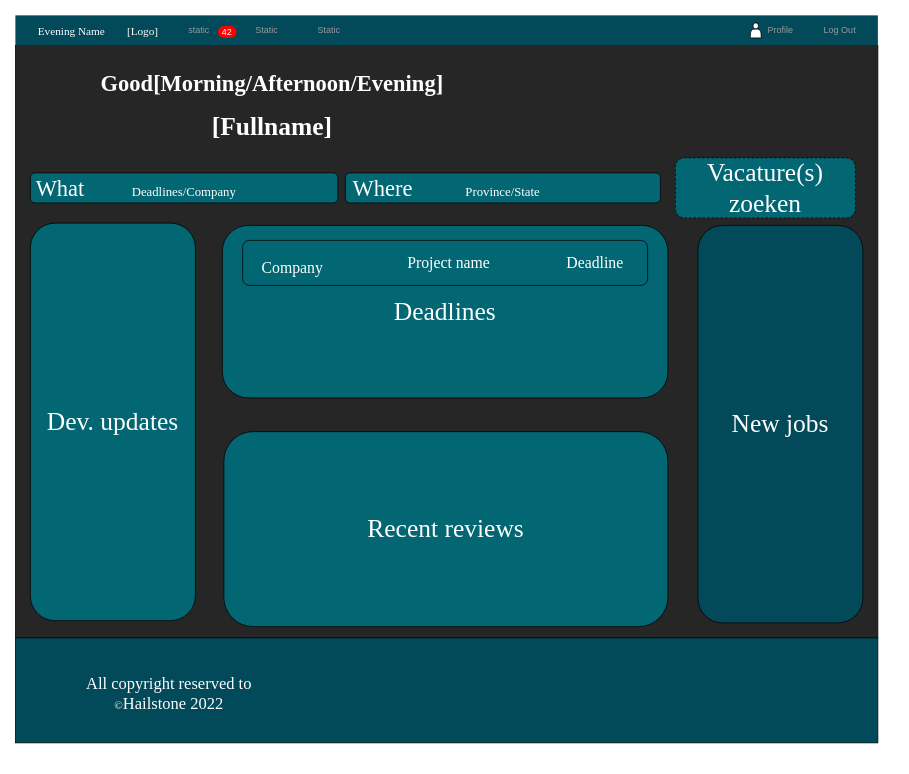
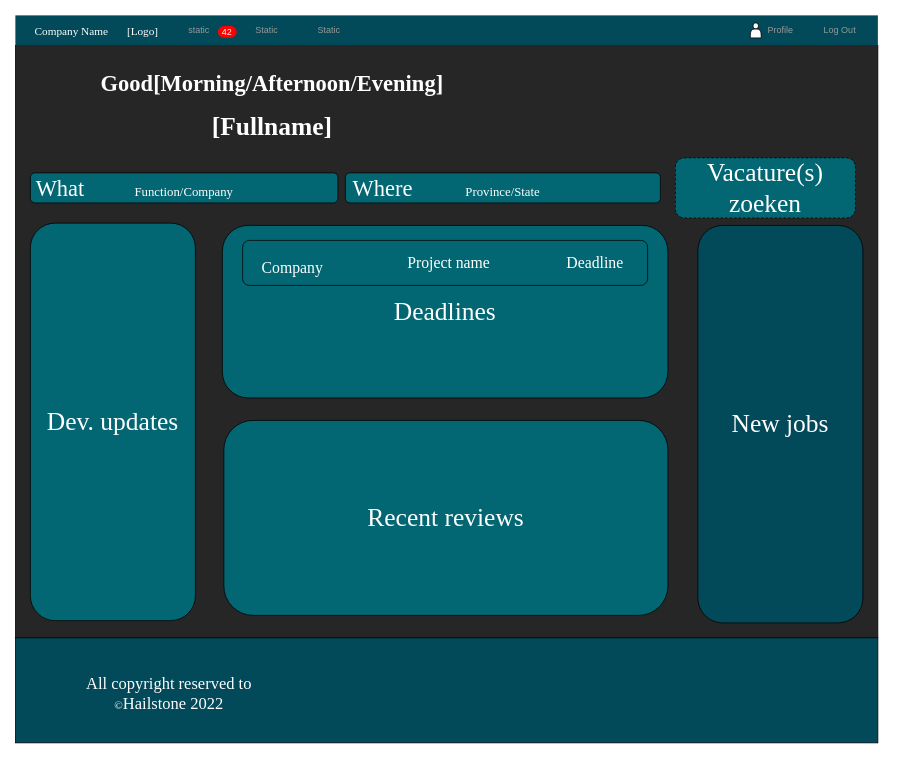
  <mxCell id="0" style=";html=1;" />
  <mxCell id="1" style=";html=1;" parent="0" />
  <mxCell id="2" value="" style="rounded=0;whiteSpace=wrap;html=1;shadow=0;glass=0;labelBackgroundColor=#262626;sketch=0;fontFamily=Verdana;fontSize=44;fontColor=#FFFFFF;fillColor=#262626;" parent="1" vertex="1"><mxGeometry x="20" y="60" width="1150" height="790" as="geometry" /></mxCell>
  <mxCell id="3" value="" style="rounded=0;whiteSpace=wrap;html=1;fillColor=#024959;" parent="1" vertex="1"><mxGeometry x="20" y="850" width="1150" height="140" as="geometry" /></mxCell>
  <mxCell id="4" value="All copyright reserved to &lt;font style=&quot;font-size: 15px;&quot;&gt;©&lt;/font&gt;Hailstone 2022" style="text;html=1;strokeColor=none;fillColor=none;align=center;verticalAlign=middle;whiteSpace=wrap;rounded=0;shadow=0;glass=0;labelBackgroundColor=#024959;sketch=0;fontFamily=Verdana;fontSize=22;fontColor=#FFFFFF;" parent="1" vertex="1"><mxGeometry x="70" y="899" width="310" height="50" as="geometry" /></mxCell>
  <mxCell id="5" value="" style="html=1;shadow=0;dashed=0;shape=mxgraph.bootstrap.rect;fillColor=#024959;strokeColor=none;whiteSpace=wrap;rounded=0;fontSize=12;fontColor=#000000;align=center;" parent="1" vertex="1"><mxGeometry x="20" y="20" width="1150" height="40" as="geometry" /></mxCell>
  <mxCell id="6" value="static" style="html=1;shadow=0;dashed=0;fillColor=none;strokeColor=none;shape=mxgraph.bootstrap.rect;fontColor=#999999;spacingRight=30;whiteSpace=wrap;" parent="5" vertex="1"><mxGeometry x="190" width="139.99" height="40" as="geometry" /></mxCell>
  <mxCell id="7" value="42" style="html=1;shadow=0;dashed=0;shape=mxgraph.bootstrap.rrect;rSize=8;fillColor=#ff0000;strokeColor=none;fontColor=#ffffff;whiteSpace=wrap;" parent="6" vertex="1"><mxGeometry x="1" y="0.5" width="25" height="16" relative="1" as="geometry"><mxPoint x="-60" y="-6" as="offset" /></mxGeometry></mxCell>
  <mxCell id="8" value="Static" style="html=1;shadow=0;dashed=0;fillColor=none;strokeColor=none;shape=mxgraph.bootstrap.rect;fontColor=#999999;whiteSpace=wrap;" parent="5" vertex="1"><mxGeometry x="278.01" width="115" height="40" as="geometry" /></mxCell>
  <mxCell id="9" value="Static" style="html=1;shadow=0;dashed=0;fillColor=none;strokeColor=none;shape=mxgraph.bootstrap.rect;fontColor=#999999;whiteSpace=wrap;" parent="5" vertex="1"><mxGeometry x="368.01" width="100.625" height="40" as="geometry" /></mxCell>
  <mxCell id="10" value="Profile" style="html=1;shadow=0;dashed=0;fillColor=none;strokeColor=none;shape=mxgraph.bootstrap.rect;fontColor=#999999;whiteSpace=wrap;" parent="5" vertex="1"><mxGeometry x="970" width="100.625" height="40" as="geometry" /></mxCell>
  <mxCell id="11" value="Log Out" style="html=1;shadow=0;dashed=0;fillColor=none;strokeColor=none;shape=mxgraph.bootstrap.rect;fontColor=#999999;whiteSpace=wrap;" parent="5" vertex="1"><mxGeometry x="1049.375" width="100.625" height="40" as="geometry" /></mxCell>
  <mxCell id="12" value="" style="shape=actor;whiteSpace=wrap;html=1;rounded=0;shadow=0;glass=0;labelBackgroundColor=none;sketch=0;fontFamily=Verdana;fontSize=15;fontColor=#FFFFFF;strokeColor=default;fillColor=#FFFFFF;" vertex="1" parent="5"><mxGeometry x="980" y="10" width="14.37" height="20" as="geometry" /></mxCell>
  <mxCell id="13" value="[Logo]" style="text;html=1;strokeColor=none;fillColor=none;align=center;verticalAlign=middle;whiteSpace=wrap;rounded=0;shadow=0;glass=0;labelBackgroundColor=none;sketch=0;fontFamily=Verdana;fontSize=15;fontColor=#FFFFFF;" vertex="1" parent="5"><mxGeometry x="140" y="5" width="60" height="30" as="geometry" /></mxCell>
  <mxCell id="14" value="&lt;b id=&quot;docs-internal-guid-cfa57a38-7fff-1076-22ab-f85fdc5d2701&quot; style=&quot;font-weight:normal;&quot;&gt;&lt;span style=&quot;font-size: 20pt; font-family: Arial; color: rgb(0, 0, 0); background-color: transparent; font-weight: 400; font-style: normal; font-variant: normal; text-decoration: none; vertical-align: baseline;&quot;&gt;&lt;span style=&quot;border:none;display:inline-block;overflow:hidden;width:103px;height:103px;&quot;&gt;&lt;img style=&quot;margin-left:0px;margin-top:0px;&quot; height=&quot;103&quot; width=&quot;103&quot; src=&quot;https://lh6.googleusercontent.com/ozx4x1zTU9RjWAcpHvIS1xz51xgacqBFWKMO08EkknHsJT-Py5yE7YXp74Hoyfsh_Spir7Bl0-PnGP9cezLaeUUH3IAiKRZ1H7K1XjNPa5TNxQCYtXUHkcgfYNhOhqtolT2HA-a_Yab46OKFoQ&quot; title=&quot;Hailstone&quot; alt=&quot;Hailstone Logo&quot;&gt;&lt;/span&gt;&lt;/span&gt;&lt;/b&gt;" style="text;whiteSpace=wrap;html=1;fontSize=44;fontFamily=Verdana;fontColor=#FFFFFF;" parent="1" vertex="1"><mxGeometry x="1060" y="870" width="130" height="140" as="geometry" /></mxCell>
- <mxCell id="15" value="Evening Name" style="text;html=1;strokeColor=none;fillColor=none;align=center;verticalAlign=middle;whiteSpace=wrap;rounded=0;shadow=0;glass=0;labelBackgroundColor=none;sketch=0;fontFamily=Verdana;fontSize=15;fontColor=#FFFFFF;" vertex="1" parent="1"><mxGeometry x="20" y="25" width="150" height="30" as="geometry" /></mxCell>
+ <mxCell id="15" value="Company Name" style="text;html=1;strokeColor=none;fillColor=none;align=center;verticalAlign=middle;whiteSpace=wrap;rounded=0;shadow=0;glass=0;labelBackgroundColor=none;sketch=0;fontFamily=Verdana;fontSize=15;fontColor=#FFFFFF;" vertex="1" parent="1"><mxGeometry x="20" y="25" width="150" height="30" as="geometry" /></mxCell>
  <mxCell id="16" value="&lt;h1&gt;Good[Morning/Afternoon/Evening]&lt;/h1&gt;&lt;h3&gt;&lt;font style=&quot;font-size: 34px;&quot;&gt;[Fullname]&lt;/font&gt;&lt;/h3&gt;" style="text;html=1;strokeColor=none;fillColor=none;align=center;verticalAlign=middle;whiteSpace=wrap;rounded=0;shadow=0;glass=0;labelBackgroundColor=none;sketch=0;fontFamily=Verdana;fontSize=15;fontColor=#FFFFFF;" vertex="1" parent="1"><mxGeometry x="65" y="70" width="595" height="140" as="geometry" /></mxCell>
  <mxCell id="17" value="New jobs" style="rounded=1;whiteSpace=wrap;html=1;shadow=0;glass=0;labelBackgroundColor=none;sketch=0;fontFamily=Verdana;fontSize=34;fontColor=#FFFFFF;strokeColor=default;fillColor=#024959;" vertex="1" parent="1"><mxGeometry x="930" y="300" width="220" height="530" as="geometry" /></mxCell>
  <mxCell id="18" value="Dev. updates" style="rounded=1;whiteSpace=wrap;html=1;shadow=0;glass=0;labelBackgroundColor=none;sketch=0;fontFamily=Verdana;fontSize=34;fontColor=#FFFFFF;strokeColor=default;fillColor=#026773;" vertex="1" parent="1"><mxGeometry x="40" y="297" width="220" height="530" as="geometry" /></mxCell>
  <mxCell id="19" value="Deadlines" style="rounded=1;whiteSpace=wrap;html=1;shadow=0;glass=0;labelBackgroundColor=none;sketch=0;fontFamily=Verdana;fontSize=34;fontColor=#FFFFFF;strokeColor=default;fillColor=#026773;" vertex="1" parent="1"><mxGeometry x="296" y="300" width="594" height="230" as="geometry" /></mxCell>
  <mxCell id="20" value="" style="rounded=1;whiteSpace=wrap;html=1;shadow=0;glass=0;labelBackgroundColor=none;sketch=0;fontFamily=Verdana;fontSize=34;fontColor=#FFFFFF;strokeColor=default;fillColor=#026773;" vertex="1" parent="1"><mxGeometry x="323" y="320" width="540" height="60" as="geometry" /></mxCell>
  <mxCell id="21" value="&lt;font style=&quot;font-size: 21px;&quot;&gt;Company&lt;/font&gt;" style="text;html=1;strokeColor=none;fillColor=none;align=center;verticalAlign=middle;whiteSpace=wrap;rounded=0;shadow=0;glass=0;labelBackgroundColor=none;sketch=0;fontFamily=Verdana;fontSize=34;fontColor=#FFFFFF;" vertex="1" parent="1"><mxGeometry x="353" y="330" width="72.5" height="45" as="geometry" /></mxCell>
  <mxCell id="22" value="&lt;b id=&quot;docs-internal-guid-cfa57a38-7fff-1076-22ab-f85fdc5d2701&quot; style=&quot;font-weight:normal;&quot;&gt;&lt;span style=&quot;font-size: 20pt; font-family: Arial; color: rgb(0, 0, 0); background-color: transparent; font-weight: 400; font-style: normal; font-variant: normal; text-decoration: none; vertical-align: baseline;&quot;&gt;&lt;span style=&quot;border:none;display:inline-block;overflow:hidden;width:103px;height:103px;&quot;&gt;&lt;img style=&quot;margin-left:0px;margin-top:0px;&quot; height=&quot;103&quot; width=&quot;103&quot; src=&quot;https://lh6.googleusercontent.com/ozx4x1zTU9RjWAcpHvIS1xz51xgacqBFWKMO08EkknHsJT-Py5yE7YXp74Hoyfsh_Spir7Bl0-PnGP9cezLaeUUH3IAiKRZ1H7K1XjNPa5TNxQCYtXUHkcgfYNhOhqtolT2HA-a_Yab46OKFoQ&quot; title=&quot;Hailstone&quot; alt=&quot;Hailstone Logo&quot;&gt;&lt;/span&gt;&lt;/span&gt;&lt;/b&gt;" style="text;whiteSpace=wrap;html=1;fontSize=44;fontFamily=Verdana;fontColor=#FFFFFF;" vertex="1" parent="1"><mxGeometry x="1060" y="70" width="130" height="140" as="geometry" /></mxCell>
  <mxCell id="23" value="Project name" style="text;html=1;strokeColor=none;fillColor=none;align=center;verticalAlign=middle;whiteSpace=wrap;rounded=0;shadow=0;glass=0;labelBackgroundColor=none;sketch=0;fontFamily=Verdana;fontSize=21;fontColor=#FFFFFF;" vertex="1" parent="1"><mxGeometry x="493" y="335" width="210" height="30" as="geometry" /></mxCell>
  <mxCell id="24" value="Deadline" style="text;html=1;strokeColor=none;fillColor=none;align=center;verticalAlign=middle;whiteSpace=wrap;rounded=0;shadow=0;glass=0;labelBackgroundColor=none;sketch=0;fontFamily=Verdana;fontSize=21;fontColor=#FFFFFF;" vertex="1" parent="1"><mxGeometry x="763" y="335" width="60" height="30" as="geometry" /></mxCell>
- <mxCell id="25" value="&lt;font style=&quot;font-size: 34px;&quot;&gt;Recent reviews&lt;/font&gt;" style="rounded=1;whiteSpace=wrap;html=1;shadow=0;glass=0;labelBackgroundColor=none;sketch=0;fontFamily=Verdana;fontSize=21;fontColor=#FFFFFF;strokeColor=default;fillColor=#026773;" vertex="1" parent="1"><mxGeometry x="298" y="575" width="592" height="260" as="geometry" /></mxCell>
+ <mxCell id="25" value="&lt;font style=&quot;font-size: 34px;&quot;&gt;Recent reviews&lt;/font&gt;" style="rounded=1;whiteSpace=wrap;html=1;shadow=0;glass=0;labelBackgroundColor=none;sketch=0;fontFamily=Verdana;fontSize=21;fontColor=#FFFFFF;strokeColor=default;fillColor=#026773;" vertex="1" parent="1"><mxGeometry x="298" y="560" width="592" height="260" as="geometry" /></mxCell>
  <mxCell id="26" value="Vacature(s) zoeken" style="rounded=1;whiteSpace=wrap;html=1;shadow=0;glass=0;labelBackgroundColor=none;sketch=0;fontFamily=Verdana;fontSize=34;fontColor=#FFFFFF;strokeColor=default;fillColor=#026773;dashed=1;" vertex="1" parent="1"><mxGeometry x="900" y="210" width="240" height="80" as="geometry" /></mxCell>
- <mxCell id="27" value="&lt;font style=&quot;font-size: 17px;&quot;&gt;Deadlines/Company&lt;/font&gt;" style="rounded=1;whiteSpace=wrap;html=1;shadow=0;glass=0;labelBackgroundColor=none;sketch=0;fontFamily=Verdana;fontSize=34;fontColor=#FFFFFF;strokeColor=default;fillColor=#026773;align=center;labelPosition=center;verticalLabelPosition=middle;verticalAlign=middle;" vertex="1" parent="1"><mxGeometry x="40" y="230" width="410" height="40" as="geometry" /></mxCell>
+ <mxCell id="27" value="&lt;font style=&quot;font-size: 17px;&quot;&gt;Function/Company&lt;/font&gt;" style="rounded=1;whiteSpace=wrap;html=1;shadow=0;glass=0;labelBackgroundColor=none;sketch=0;fontFamily=Verdana;fontSize=34;fontColor=#FFFFFF;strokeColor=default;fillColor=#026773;align=center;labelPosition=center;verticalLabelPosition=middle;verticalAlign=middle;" vertex="1" parent="1"><mxGeometry x="40" y="230" width="410" height="40" as="geometry" /></mxCell>
  <mxCell id="28" value="" style="shape=image;html=1;verticalAlign=top;verticalLabelPosition=bottom;labelBackgroundColor=#ffffff;imageAspect=0;aspect=fixed;image=https://cdn1.iconfinder.com/data/icons/science-technology-outline-24-px/24/Magnifier_magnifying_glass_search_search_web_searching_glass-128.png;rounded=0;shadow=0;glass=0;sketch=0;fontFamily=Verdana;fontSize=34;fontColor=#FFFFFF;strokeColor=default;fillColor=#026773;" vertex="1" parent="1"><mxGeometry x="420" y="235" width="30" height="30" as="geometry" /></mxCell>
  <mxCell id="29" value="&lt;font style=&quot;font-size: 17px;&quot;&gt;Province/State&lt;/font&gt;" style="rounded=1;whiteSpace=wrap;html=1;shadow=0;glass=0;labelBackgroundColor=none;sketch=0;fontFamily=Verdana;fontSize=34;fontColor=#FFFFFF;strokeColor=default;fillColor=#026773;align=center;" vertex="1" parent="1"><mxGeometry x="460" y="230" width="420" height="40" as="geometry" /></mxCell>
  <mxCell id="30" value="" style="shape=image;html=1;verticalAlign=top;verticalLabelPosition=bottom;labelBackgroundColor=#ffffff;imageAspect=0;aspect=fixed;image=https://cdn1.iconfinder.com/data/icons/science-technology-outline-24-px/24/Magnifier_magnifying_glass_search_search_web_searching_glass-128.png;rounded=0;shadow=0;glass=0;sketch=0;fontFamily=Verdana;fontSize=34;fontColor=#FFFFFF;strokeColor=default;fillColor=#026773;" vertex="1" parent="1"><mxGeometry x="850" y="235" width="30" height="30" as="geometry" /></mxCell>
  <mxCell id="31" value="What" style="text;html=1;strokeColor=none;fillColor=none;align=center;verticalAlign=middle;whiteSpace=wrap;rounded=0;shadow=0;glass=0;labelBackgroundColor=none;sketch=0;fontFamily=Verdana;fontSize=30;fontColor=#FFFFFF;" vertex="1" parent="1"><mxGeometry x="50" y="235" width="60" height="30" as="geometry" /></mxCell>
  <mxCell id="32" value="&lt;font style=&quot;font-size: 30px;&quot;&gt;Where&lt;/font&gt;" style="text;html=1;strokeColor=none;fillColor=none;align=center;verticalAlign=middle;whiteSpace=wrap;rounded=0;shadow=0;glass=0;labelBackgroundColor=none;sketch=0;fontFamily=Verdana;fontSize=17;fontColor=#FFFFFF;" vertex="1" parent="1"><mxGeometry x="480" y="235" width="60" height="30" as="geometry" /></mxCell>
